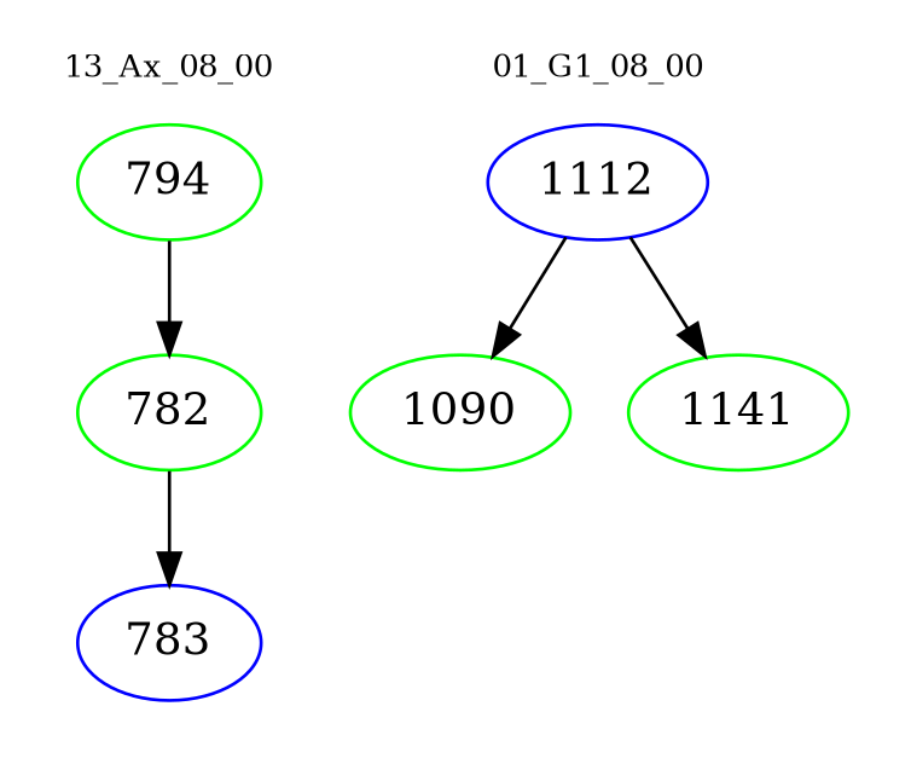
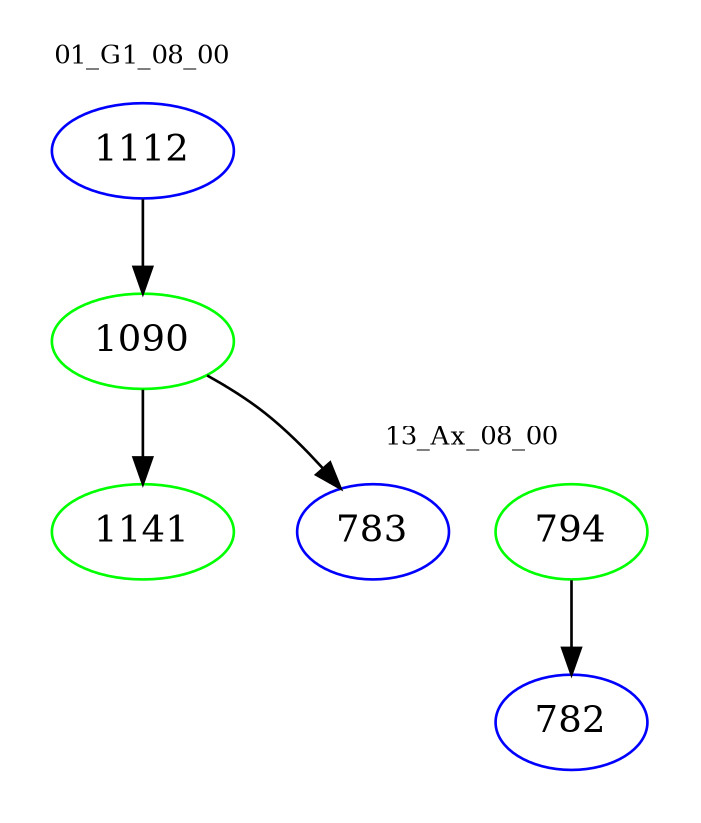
  digraph {
    node [color=blue]
    edge [color=black]
-   n1 [color=green label=782]
+   n1 [label=782]
    n2 [color=green label=794]
    n3 [label=783]
    n4 [label=1112]
    n5 [color=green label=1090]
    n6 [color=green label=1141]
    subgraph cluster_1 {
      color=white
      fontsize=10
      label="13_Ax_08_00"
      n1
      n2
      n3
    }
    subgraph cluster_2 {
      color=white
      fontsize=10
      label="01_G1_08_00"
      n4
      n5
      n6
    }
-   n1 -> n3
+   n5 -> n3
    n2 -> n1
    n4 -> n5
-   n4 -> n6
+   n5 -> n6
  }
